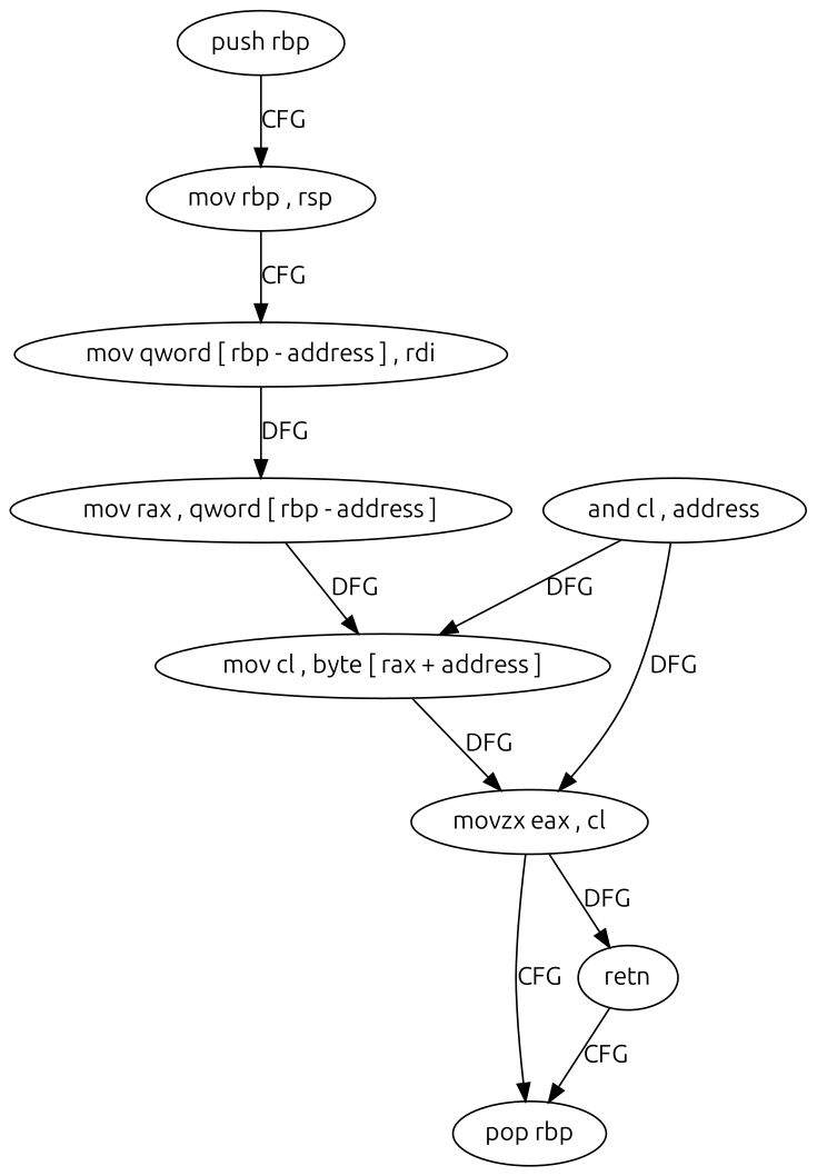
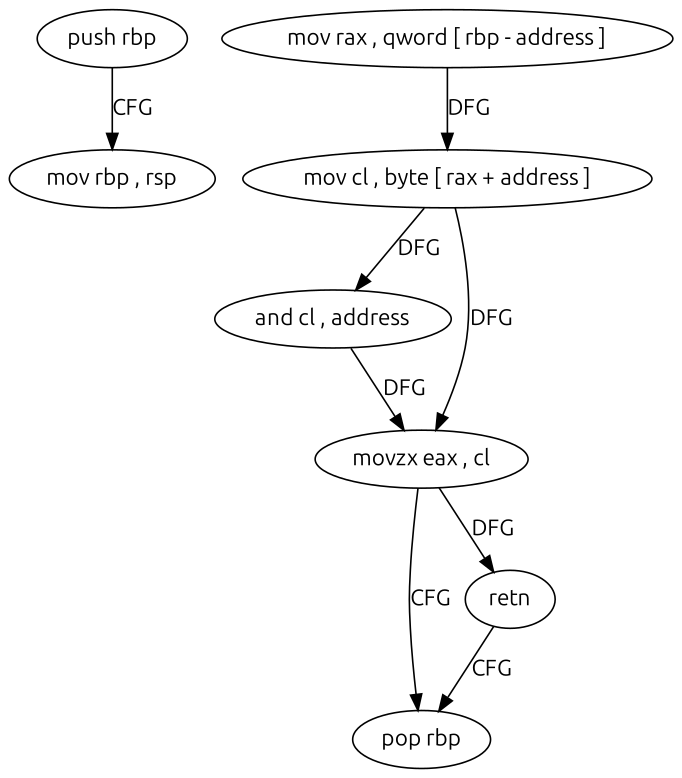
  digraph {
    fontname=Ubuntu
    node [fontname=Ubuntu]
    edge [fontname=Ubuntu]
    n1 [label="push rbp"]
    n2 [label="mov rbp , rsp"]
-   n3 [label="mov qword [ rbp - address ] , rdi"]
    n4 [label="mov rax , qword [ rbp - address ]"]
    n5 [label="mov cl , byte [ rax + address ]"]
    n6 [label="and cl , address"]
    n7 [label="movzx eax , cl"]
    n8 [label="pop rbp"]
    n9 [label=retn]
    n1 -> n2 [label=CFG]
-   n2 -> n3 [label=CFG]
-   n3 -> n4 [label=DFG]
    n4 -> n5 [label=DFG]
-   n6 -> n5 [label=DFG]
+   n5 -> n6 [label=DFG]
    n5 -> n7 [label=DFG]
    n6 -> n7 [label=DFG]
    n7 -> n8 [label=CFG]
    n7 -> n9 [label=DFG]
    n9 -> n8 [label=CFG]
  }
